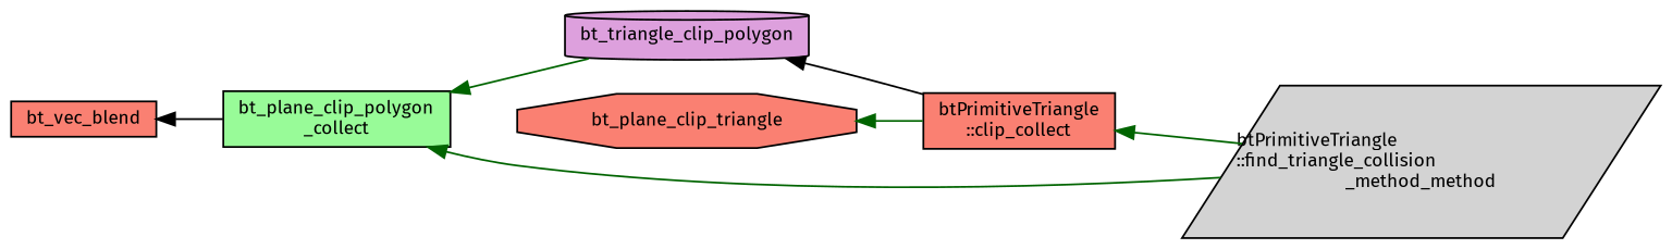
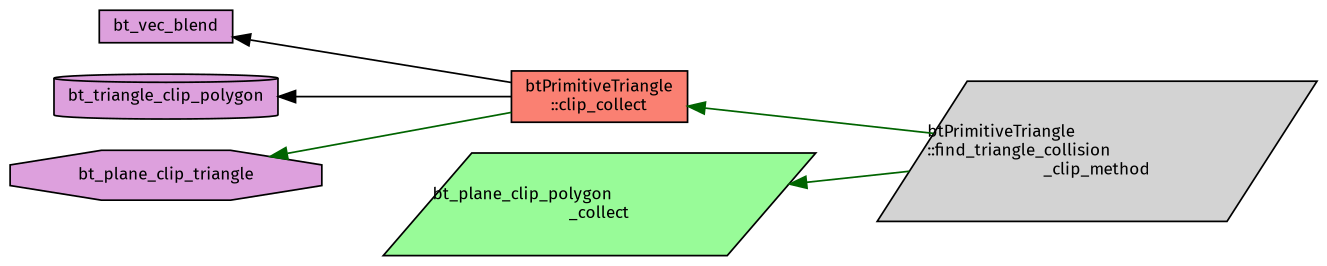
  digraph {
    fontname="Fira Sans"
    rankdir=LR
    node [color=black fillcolor=salmon fontname="Fira Sans" fontsize=10 shape=box style=filled]
    edge [color=darkgreen dir=back fontname="Fira Sans" fontsize=10 labelfontname=Helvetica labelfontsize=10 style=solid]
-   n1 [fontcolor=black height=0.2 label=bt_vec_blend width=0.4]
-   n2 [fillcolor=palegreen height=0.2 label="bt_plane_clip_polygon\l_collect" width=0.4]
+   n1 [fillcolor=plum fontcolor=black height=0.2 label=bt_vec_blend width=0.4]
+   n2 [fillcolor=palegreen height=0.2 label="bt_plane_clip_polygon\l_collect" shape=parallelogram width=0.4]
    n3 [fillcolor=plum height=0.2 label=bt_triangle_clip_polygon shape=cylinder width=0.4]
-   n4 [fillcolor=lightgrey height=0.2 label="btPrimitiveTriangle\l::find_triangle_collision\l_method_method" shape=parallelogram width=0.4]
+   n4 [fillcolor=lightgrey height=0.2 label="btPrimitiveTriangle\l::find_triangle_collision\l_clip_method" shape=parallelogram width=0.4]
    n5 [height=0.2 label="btPrimitiveTriangle\l::clip_collect" width=0.4]
-   n6 [height=0.2 label=bt_plane_clip_triangle shape=octagon width=0.4]
-   n1 -> n2 [color=black]
-   n2 -> n3
+   n6 [fillcolor=plum height=0.2 label=bt_plane_clip_triangle shape=octagon width=0.4]
+   n1 -> n5 [color=black]
    n2 -> n4
    n3 -> n5 [color=black]
    n5 -> n4
    n6 -> n5
  }
